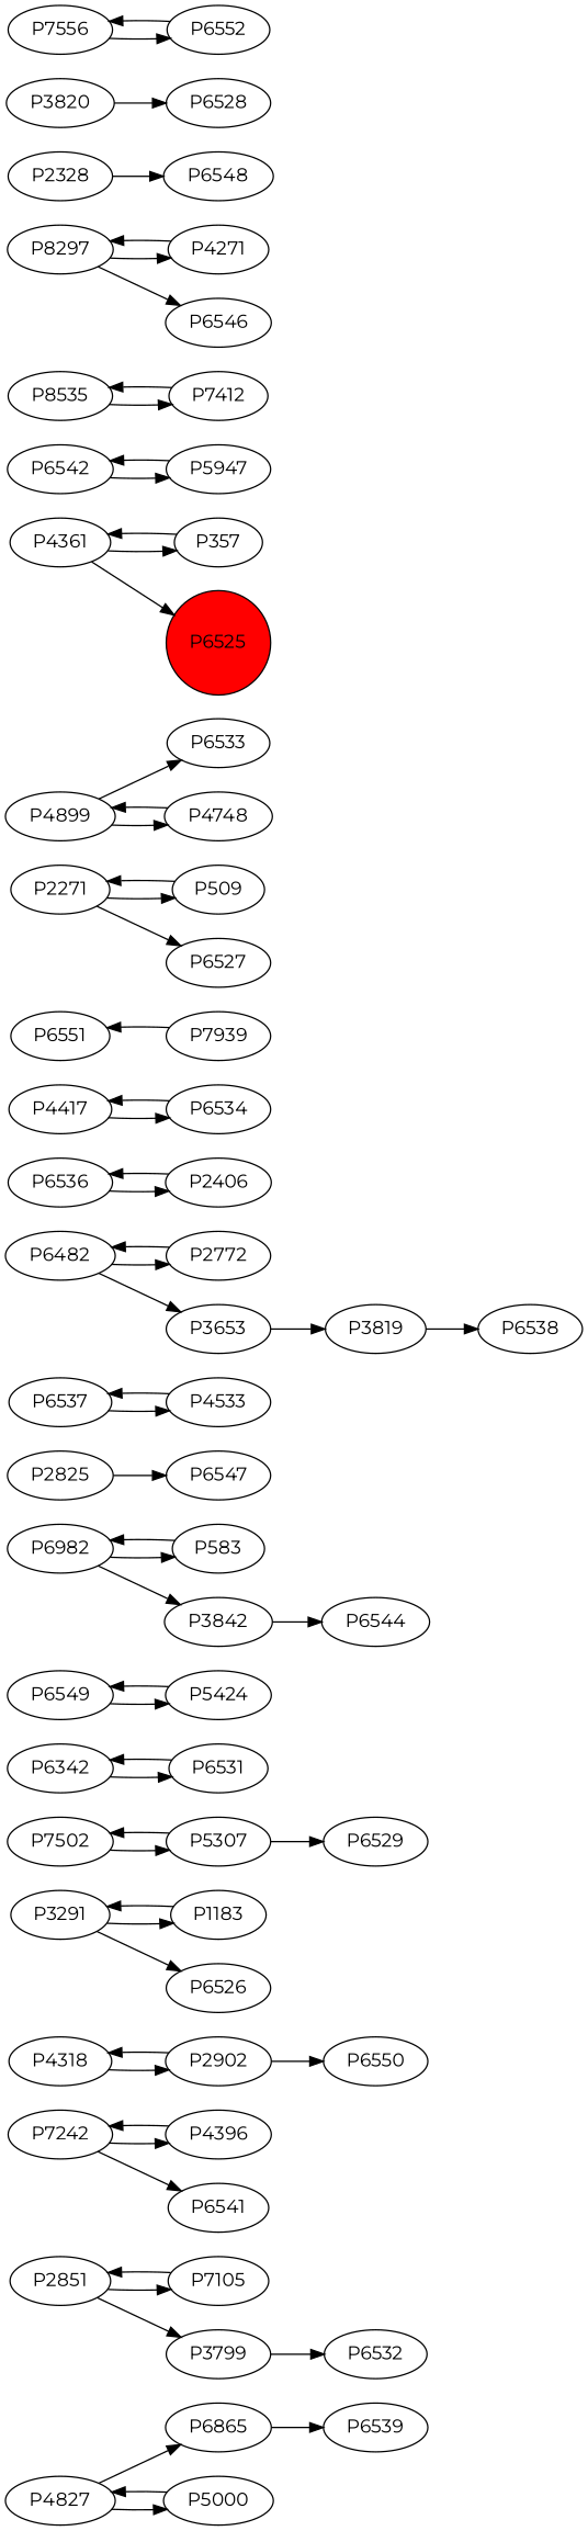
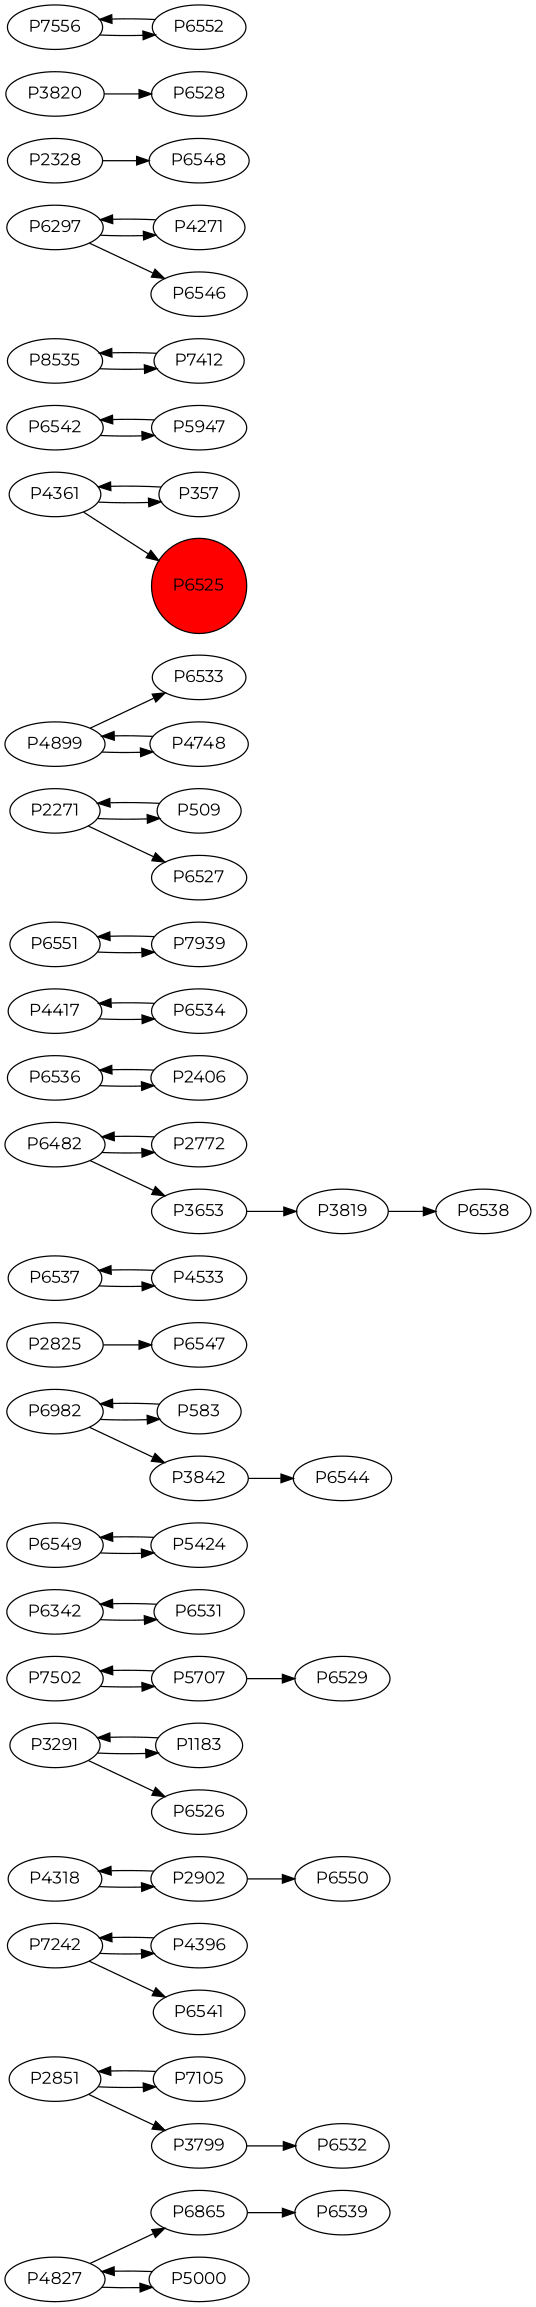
  digraph {
    fontname=Montserrat
    rankdir=LR
    node [fontname=Montserrat]
    edge [fontname=Montserrat]
    P4827
    P6865
    P5000
    P6539
    P2851
    P7105
    n7 [label=P3799]
    P6532
    P7242
    P4396
    P6541
    P4318
    P2902
    P6550
    P3291
    P1183
    P6526
    P7502
-   P5307
+   P5307 [label=P5707]
    P6529
    P6342
    P6531
    P6549
    P5424
    n25 [label=P6982]
    P583
    P3842
    P6544
    P2825
    P6547
    P6537
    P4533
    P6482
    P2772
    P3653
    P3819
    P6536
    P2406
    P4417
    P6534
    P6551
    P7939
    P2271
    P509
    P6527
    P4899
    P6533
    P4748
    P4361
    P357
    P6525 [fillcolor=red shape=circle style=filled]
    P6542
    P5947
    P6538
    n55 [label=P8535]
    P7412
-   P6297 [label=P8297]
+   P6297
    P4271
    P6546
    P2328
    P6548
    P3820
    P6528
    P7556
    P6552
    P4827 -> P6865
    P4827 -> P5000
    P6865 -> P6539
    P5000 -> P4827
    P2851 -> P7105
    P2851 -> n7
    P7105 -> P2851
    n7 -> P6532
    P7242 -> P4396
    P7242 -> P6541
    P4396 -> P7242
    P4318 -> P2902
    P2902 -> P4318
    P2902 -> P6550
    P3291 -> P1183
    P3291 -> P6526
    P1183 -> P3291
    P7502 -> P5307
    P5307 -> P7502
    P5307 -> P6529
    P6342 -> P6531
    P6531 -> P6342
    P6549 -> P5424
    P5424 -> P6549
    n25 -> P583
    n25 -> P3842
    P583 -> n25
    P3842 -> P6544
    P2825 -> P6547
    P6537 -> P4533
    P4533 -> P6537
    P6482 -> P2772
    P6482 -> P3653
    P2772 -> P6482
    P3653 -> P3819
    P3819 -> P6538
    P6536 -> P2406
    P2406 -> P6536
    P4417 -> P6534
    P6534 -> P4417
+   P6551 -> P7939
    P7939 -> P6551
    P2271 -> P509
    P2271 -> P6527
    P509 -> P2271
    P4899 -> P6533
    P4899 -> P4748
    P4748 -> P4899
    P4361 -> P357
    P4361 -> P6525
    P357 -> P4361
    P6542 -> P5947
    P5947 -> P6542
    n55 -> P7412
    P7412 -> n55
    P6297 -> P4271
    P6297 -> P6546
    P4271 -> P6297
    P2328 -> P6548
    P3820 -> P6528
    P7556 -> P6552
    P6552 -> P7556
  }
